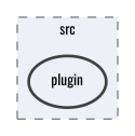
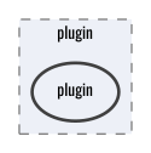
  digraph {
    compound=true
    fontname=Oswald
    n1 [color=grey25 fillcolor="#edf0f7" fontname=Oswald fontsize=10 label=plugin shape=ellipse style="filled,bold,"]
    subgraph cluster_1 {
      bgcolor="#edf0f7"
      fontsize=10
-     label=src
+     label=plugin
      pencolor=grey50
      style="filled,dashed,"
      n1
    }
  }
